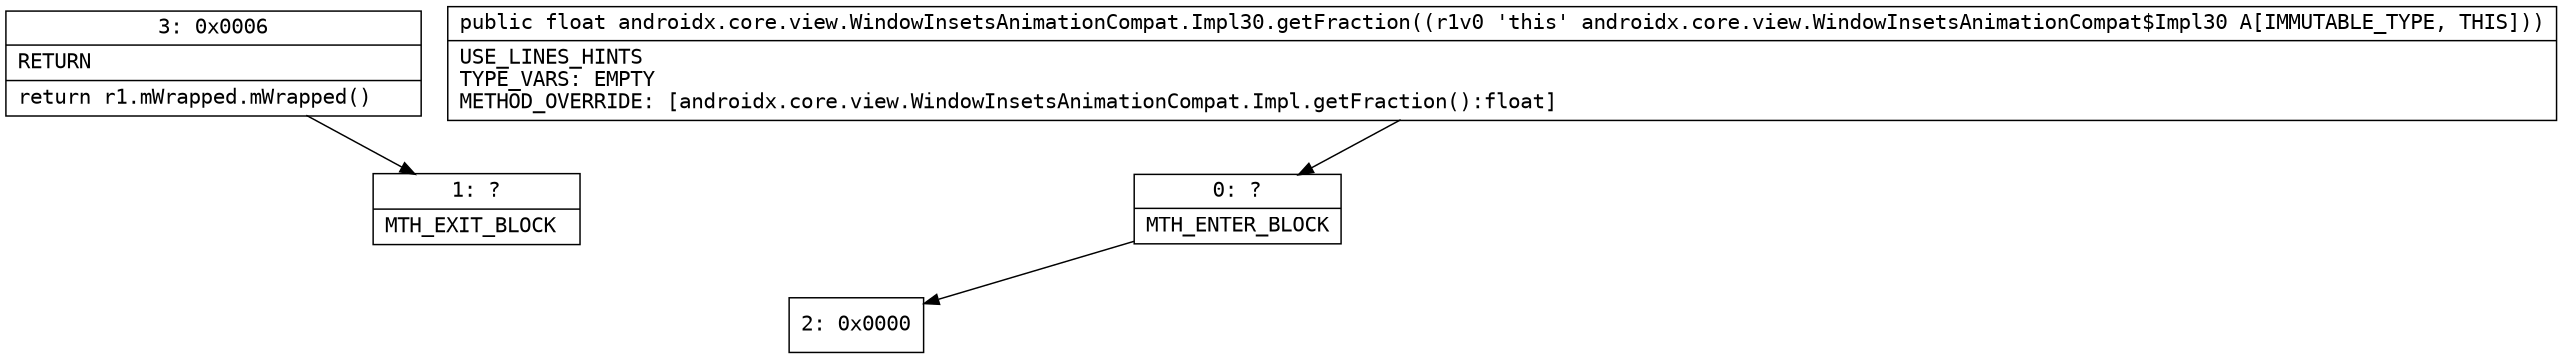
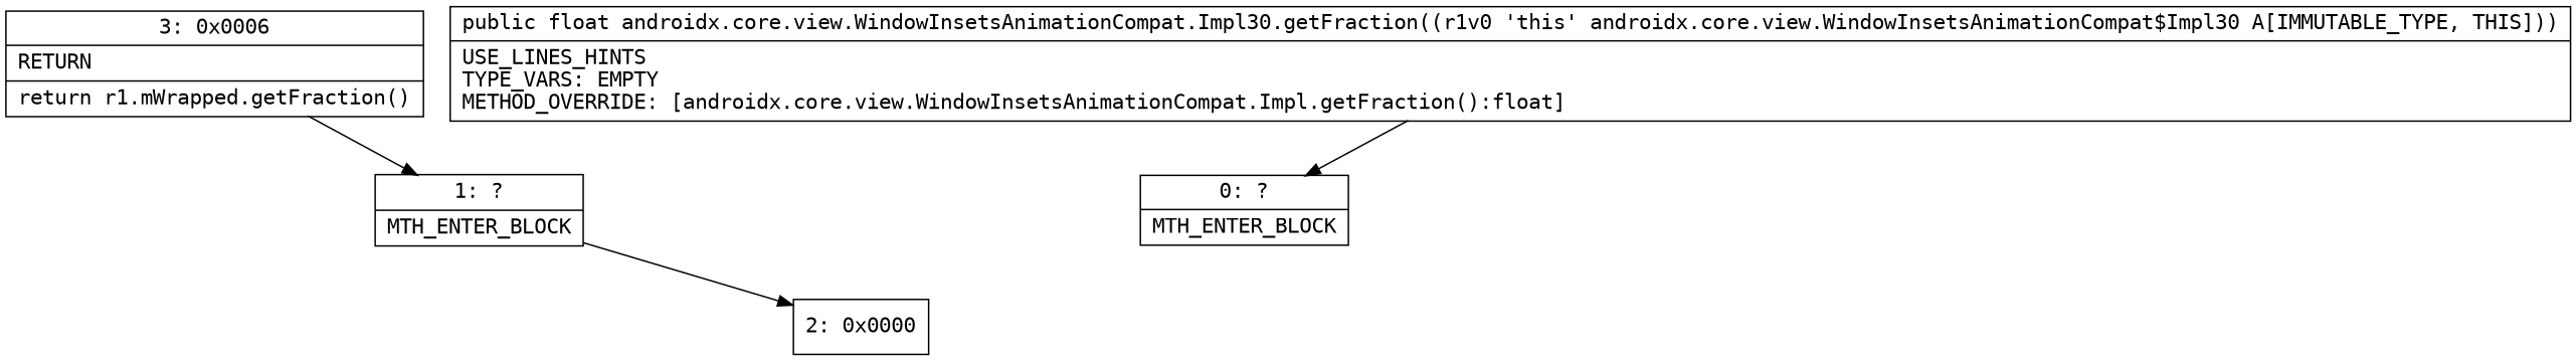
  digraph {
    fontname="DejaVu Sans Mono"
    node [fontname="DejaVu Sans Mono" shape=record]
    edge [fontname="DejaVu Sans Mono"]
    n1 [label="{0\:\ ?|MTH_ENTER_BLOCK\l}"]
    n2 [label="{2\:\ 0x0000}"]
-   n3 [label="{3\:\ 0x0006|RETURN\l|return r1.mWrapped.mWrapped()\l}"]
-   n4 [label="{1\:\ ?|MTH_EXIT_BLOCK\l}"]
+   n3 [label="{3\:\ 0x0006|RETURN\l|return r1.mWrapped.getFraction()\l}"]
+   n4 [label="{1\:\ ?|MTH_ENTER_BLOCK\l}"]
    n5 [label="{public float androidx.core.view.WindowInsetsAnimationCompat.Impl30.getFraction((r1v0 'this' androidx.core.view.WindowInsetsAnimationCompat$Impl30 A[IMMUTABLE_TYPE, THIS]))  | USE_LINES_HINTS\lTYPE_VARS: EMPTY\lMETHOD_OVERRIDE: [androidx.core.view.WindowInsetsAnimationCompat.Impl.getFraction():float]\l}"]
-   n1 -> n2
+   n4 -> n2
    n3 -> n4
    n5 -> n1
  }
